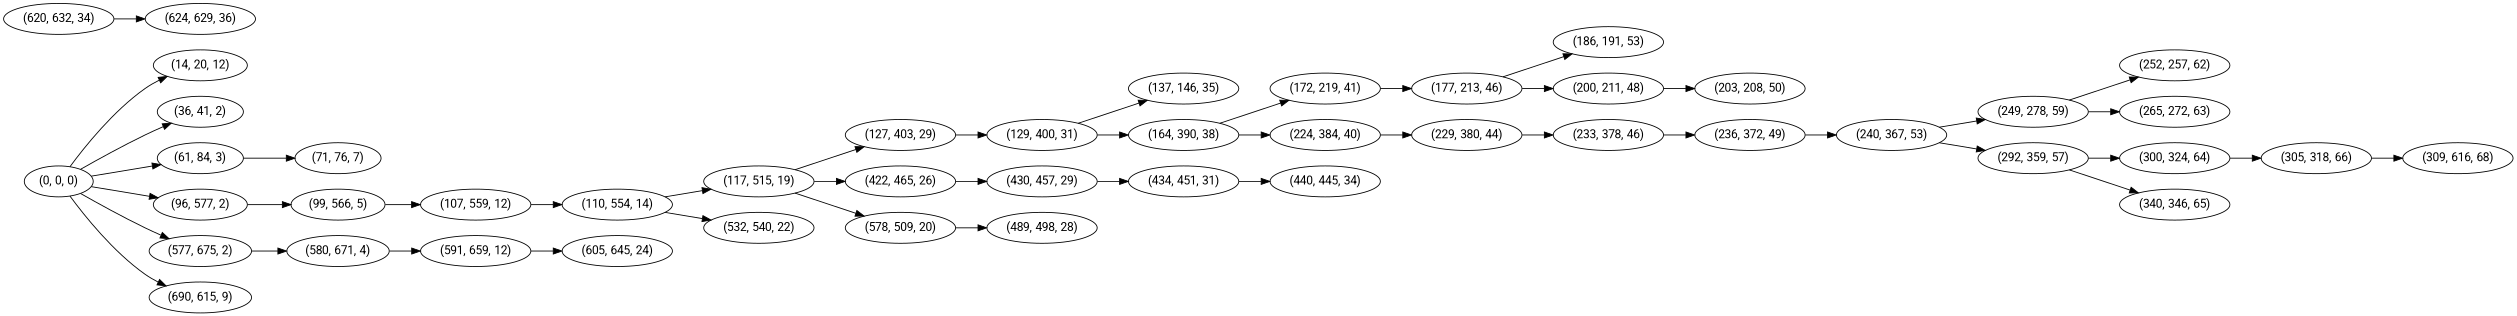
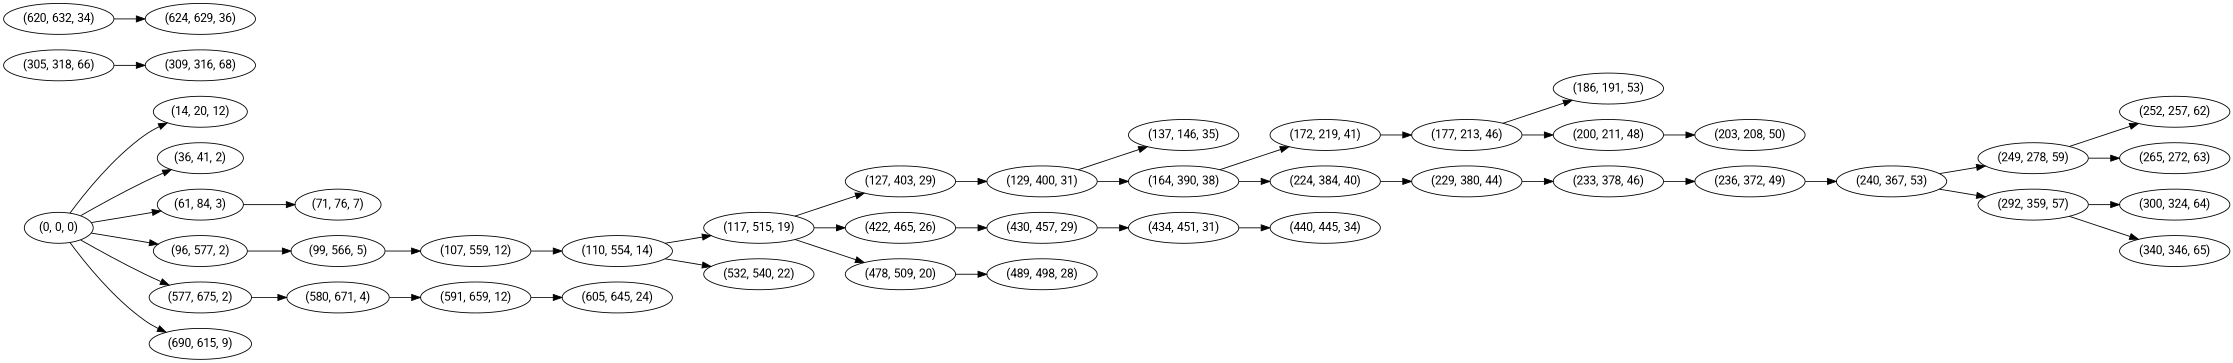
  digraph {
    fontname=Roboto
    rankdir=LR
    node [fontname=Roboto]
    edge [fontname=Roboto]
    "(0, 0, 0)"
    "(14, 20, 12)"
    "(36, 41, 2)"
    "(61, 84, 3)"
    n5 [label="(96, 577, 2)"]
    "(577, 675, 2)"
    n7 [label="(690, 615, 9)"]
    "(71, 76, 7)"
    "(99, 566, 5)"
    "(580, 671, 4)"
    "(107, 559, 12)"
    "(110, 554, 14)"
    "(117, 515, 19)"
    "(532, 540, 22)"
    "(127, 403, 29)"
    "(422, 465, 26)"
-   "(478, 509, 20)" [label="(578, 509, 20)"]
+   "(478, 509, 20)"
    "(129, 400, 31)"
    "(430, 457, 29)"
    "(489, 498, 28)"
    "(137, 146, 35)"
    "(164, 390, 38)"
    "(172, 219, 41)"
    "(224, 384, 40)"
    "(177, 213, 46)"
    "(229, 380, 44)"
    "(186, 191, 53)"
    "(200, 211, 48)"
    "(203, 208, 50)"
    "(233, 378, 46)"
    "(236, 372, 49)"
    "(240, 367, 53)"
    "(249, 278, 59)"
    "(292, 359, 57)"
    "(252, 257, 62)"
    "(265, 272, 63)"
    "(300, 324, 64)"
    "(340, 346, 65)"
    "(305, 318, 66)"
-   "(309, 316, 68)" [label="(309, 616, 68)"]
+   "(309, 316, 68)"
    "(434, 451, 31)"
    "(440, 445, 34)"
    "(591, 659, 12)"
    "(605, 645, 24)"
    "(620, 632, 34)"
    "(624, 629, 36)"
    "(0, 0, 0)" -> "(14, 20, 12)"
    "(0, 0, 0)" -> "(36, 41, 2)"
    "(0, 0, 0)" -> "(61, 84, 3)"
    "(0, 0, 0)" -> n5
    "(0, 0, 0)" -> "(577, 675, 2)"
    "(0, 0, 0)" -> n7
    "(61, 84, 3)" -> "(71, 76, 7)"
    n5 -> "(99, 566, 5)"
    "(577, 675, 2)" -> "(580, 671, 4)"
    "(99, 566, 5)" -> "(107, 559, 12)"
    "(580, 671, 4)" -> "(591, 659, 12)"
    "(107, 559, 12)" -> "(110, 554, 14)"
    "(110, 554, 14)" -> "(117, 515, 19)"
    "(110, 554, 14)" -> "(532, 540, 22)"
    "(117, 515, 19)" -> "(127, 403, 29)"
    "(117, 515, 19)" -> "(422, 465, 26)"
    "(117, 515, 19)" -> "(478, 509, 20)"
    "(127, 403, 29)" -> "(129, 400, 31)"
    "(422, 465, 26)" -> "(430, 457, 29)"
    "(478, 509, 20)" -> "(489, 498, 28)"
    "(129, 400, 31)" -> "(137, 146, 35)"
    "(129, 400, 31)" -> "(164, 390, 38)"
    "(430, 457, 29)" -> "(434, 451, 31)"
    "(164, 390, 38)" -> "(172, 219, 41)"
    "(164, 390, 38)" -> "(224, 384, 40)"
    "(172, 219, 41)" -> "(177, 213, 46)"
    "(224, 384, 40)" -> "(229, 380, 44)"
    "(177, 213, 46)" -> "(186, 191, 53)"
    "(177, 213, 46)" -> "(200, 211, 48)"
    "(229, 380, 44)" -> "(233, 378, 46)"
    "(200, 211, 48)" -> "(203, 208, 50)"
    "(233, 378, 46)" -> "(236, 372, 49)"
    "(236, 372, 49)" -> "(240, 367, 53)"
    "(240, 367, 53)" -> "(249, 278, 59)"
    "(240, 367, 53)" -> "(292, 359, 57)"
    "(249, 278, 59)" -> "(252, 257, 62)"
    "(249, 278, 59)" -> "(265, 272, 63)"
    "(292, 359, 57)" -> "(300, 324, 64)"
    "(292, 359, 57)" -> "(340, 346, 65)"
-   "(300, 324, 64)" -> "(305, 318, 66)"
    "(305, 318, 66)" -> "(309, 316, 68)"
    "(434, 451, 31)" -> "(440, 445, 34)"
    "(591, 659, 12)" -> "(605, 645, 24)"
    "(620, 632, 34)" -> "(624, 629, 36)"
  }
